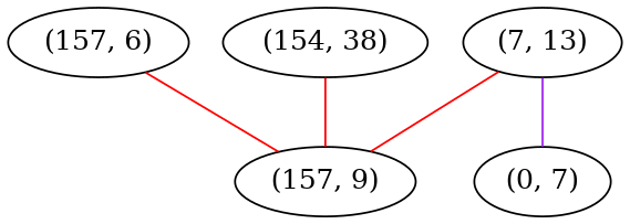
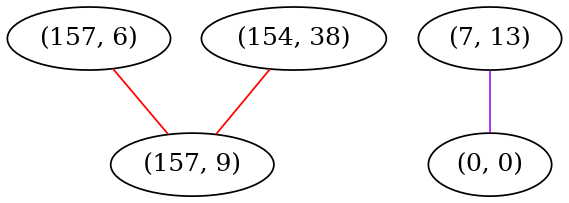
  graph {
    edge [color=red weight=1]
    n1 [label="(157, 9)"]
    "(157, 6)"
    n3 [label="(154, 38)"]
    "(7, 13)"
-   "(0, 0)" [label="(0, 7)"]
+   "(0, 0)"
    "(157, 6)" -- n1
    n3 -- n1
-   "(7, 13)" -- n1
    "(7, 13)" -- "(0, 0)" [color=purple weight=4]
  }
